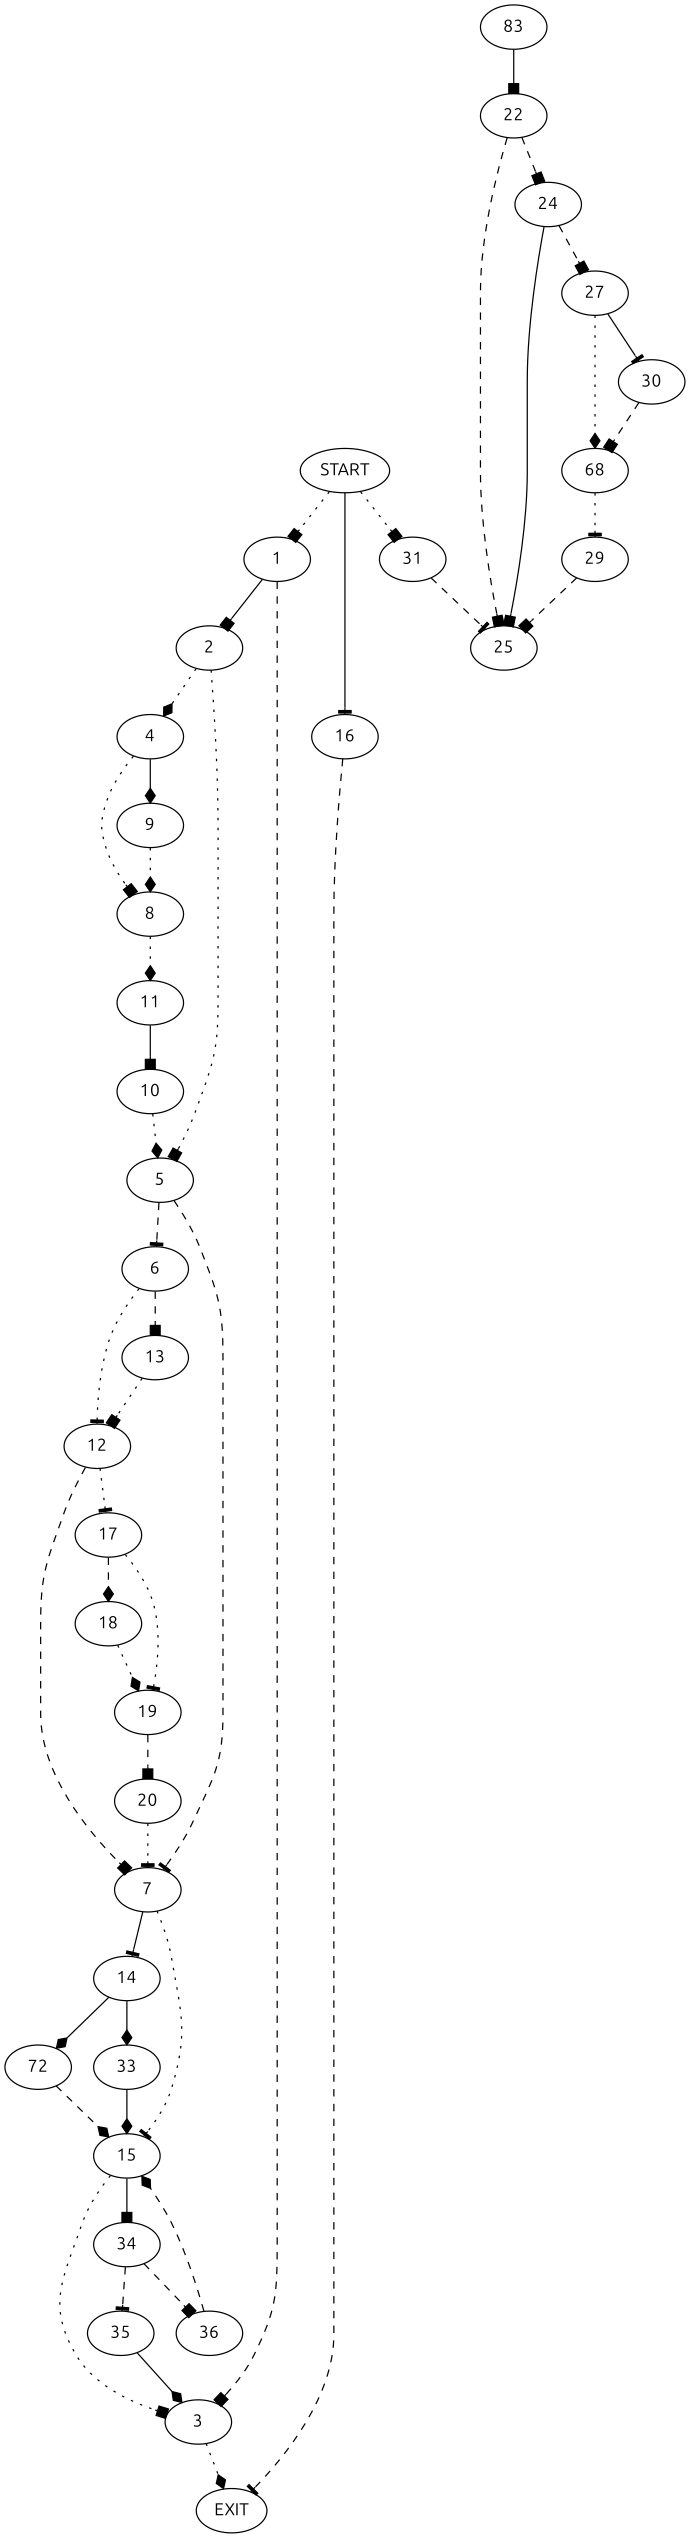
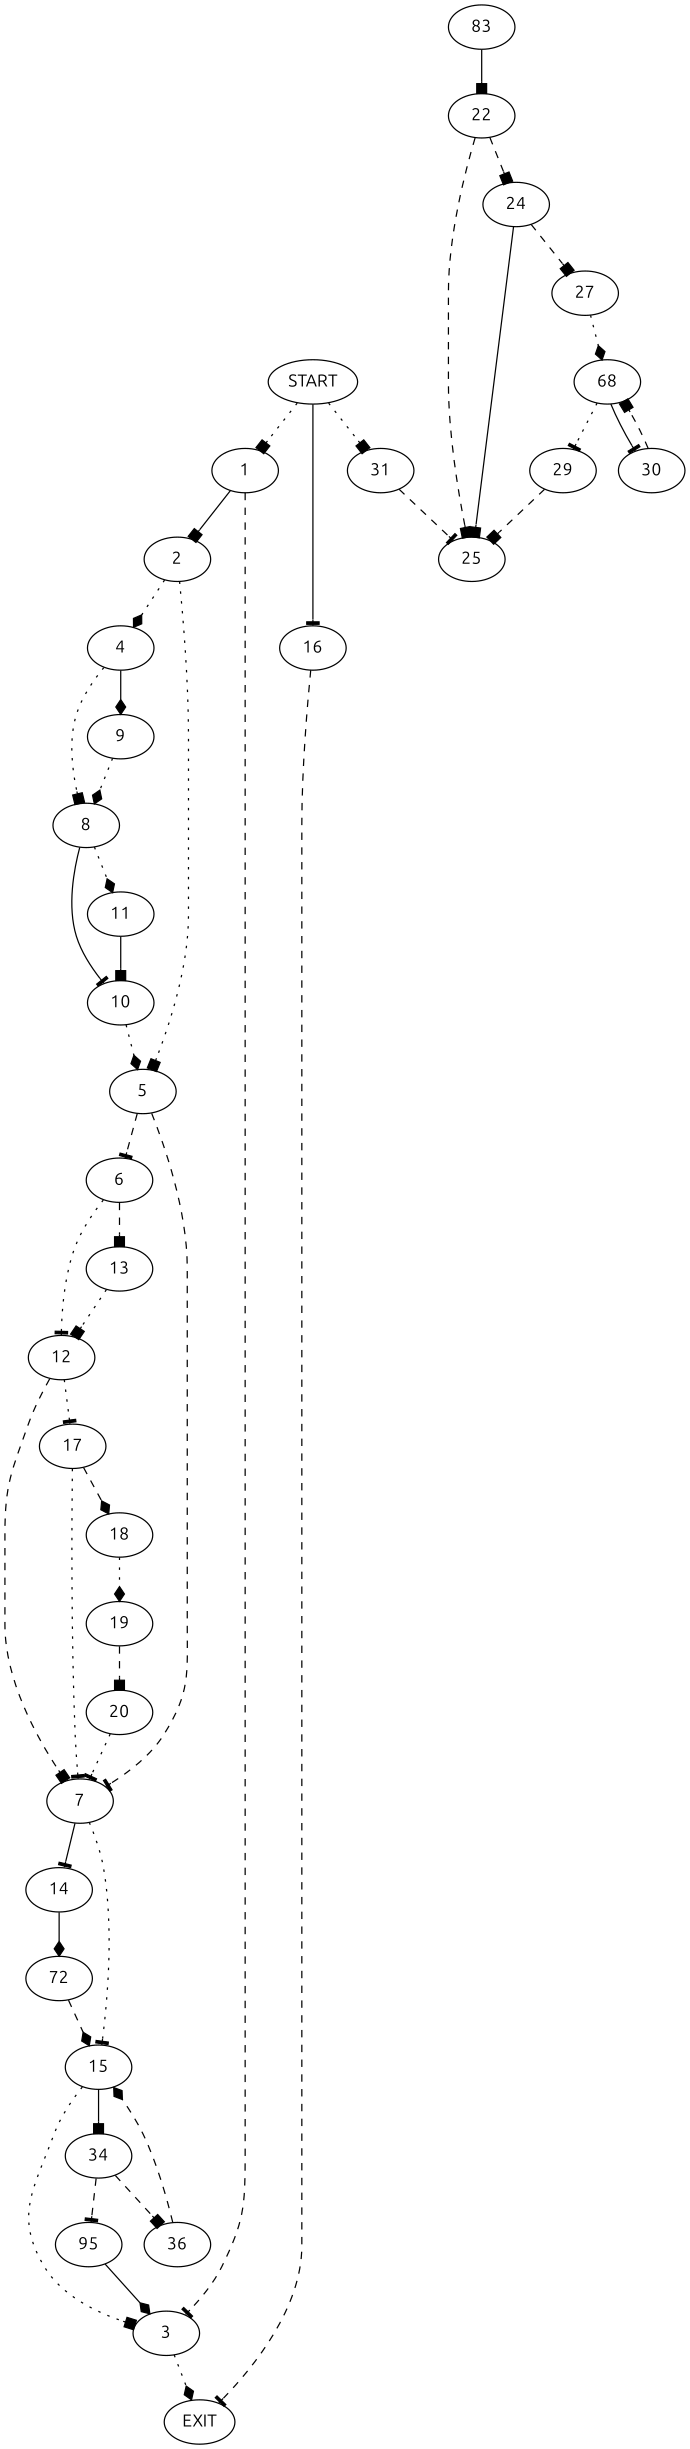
  digraph {
    fontname=Ubuntu
    node [fontname=Ubuntu]
    edge [arrowhead=box fontname=Ubuntu style=dotted]
    n1 [label=START]
    1
    16
    31
    2
    3
    n7 [label=EXIT]
    25
    4
    5
    8
    9
    6
    7
    10
    11
    12
    13
    14
    15
    17
    n22 [label=72]
-   33
    34
    18
    19
-   35
+   35 [label=95]
    36
    20
    22
    24
    n32 [label=83]
    27
    n34 [label=68]
    29
    30
    n1 -> 1
    n1 -> 16 [arrowhead=tee style=solid]
    n1 -> 31
    1 -> 2 [style=solid]
-   1 -> 3 [style=dashed]
+   1 -> 3 [arrowhead=tee style=dashed]
    16 -> n7 [arrowhead=tee style=dashed]
    31 -> 25 [arrowhead=tee style=dashed]
    2 -> 4 [arrowhead=diamond]
    2 -> 5
    3 -> n7 [arrowhead=diamond]
    4 -> 8
    4 -> 9 [arrowhead=diamond style=solid]
    5 -> 6 [arrowhead=tee style=dashed]
    5 -> 7 [arrowhead=tee style=dashed]
+   8 -> 10 [arrowhead=tee style=solid]
    8 -> 11 [arrowhead=diamond]
    9 -> 8 [arrowhead=diamond]
    6 -> 12 [arrowhead=tee]
    6 -> 13 [style=dashed]
    7 -> 14 [arrowhead=tee style=solid]
    7 -> 15 [arrowhead=tee]
    10 -> 5 [arrowhead=diamond]
    11 -> 10 [style=solid]
    12 -> 7 [style=dashed]
    12 -> 17 [arrowhead=tee]
    13 -> 12
    14 -> n22 [arrowhead=diamond style=solid]
-   14 -> 33 [arrowhead=diamond style=solid]
    15 -> 3
    15 -> 34 [style=solid]
    17 -> 18 [arrowhead=diamond style=dashed]
-   17 -> 19 [arrowhead=tee]
+   17 -> 7 [arrowhead=tee]
    n22 -> 15 [arrowhead=diamond style=dashed]
-   33 -> 15 [arrowhead=diamond style=solid]
    34 -> 35 [arrowhead=tee style=dashed]
    34 -> 36 [style=dashed]
    18 -> 19 [arrowhead=diamond]
    19 -> 20 [style=dashed]
    35 -> 3 [arrowhead=diamond style=solid]
    36 -> 15 [arrowhead=diamond style=dashed]
    20 -> 7 [arrowhead=tee]
    22 -> 25 [style=dashed]
    22 -> 24 [style=dashed]
    24 -> 25 [style=solid]
    24 -> 27 [style=dashed]
    n32 -> 22 [style=solid]
    27 -> n34 [arrowhead=diamond]
    n34 -> 29 [arrowhead=tee]
-   27 -> 30 [arrowhead=tee style=solid]
+   n34 -> 30 [arrowhead=tee style=solid]
    29 -> 25 [style=dashed]
    30 -> n34 [style=dashed]
  }
